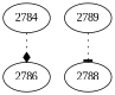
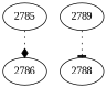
  strict digraph {
    fontname="Liberation Serif"
    node [fontname="Liberation Serif"]
    edge [fontname="Liberation Serif" style=dotted]
-   2785 [label=2784]
+   2785
    2786
    2789
    2788
    2785 -> 2786 [arrowhead=diamond]
    2789 -> 2788 [arrowhead=tee]
  }
